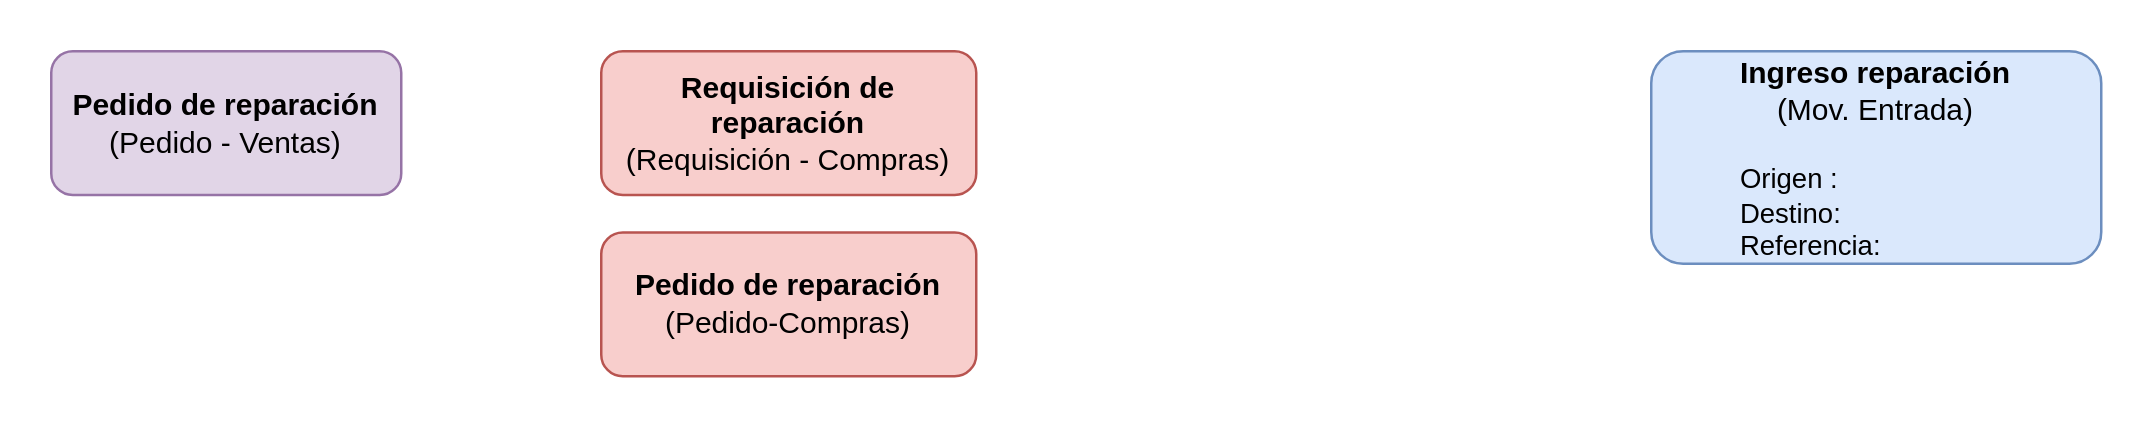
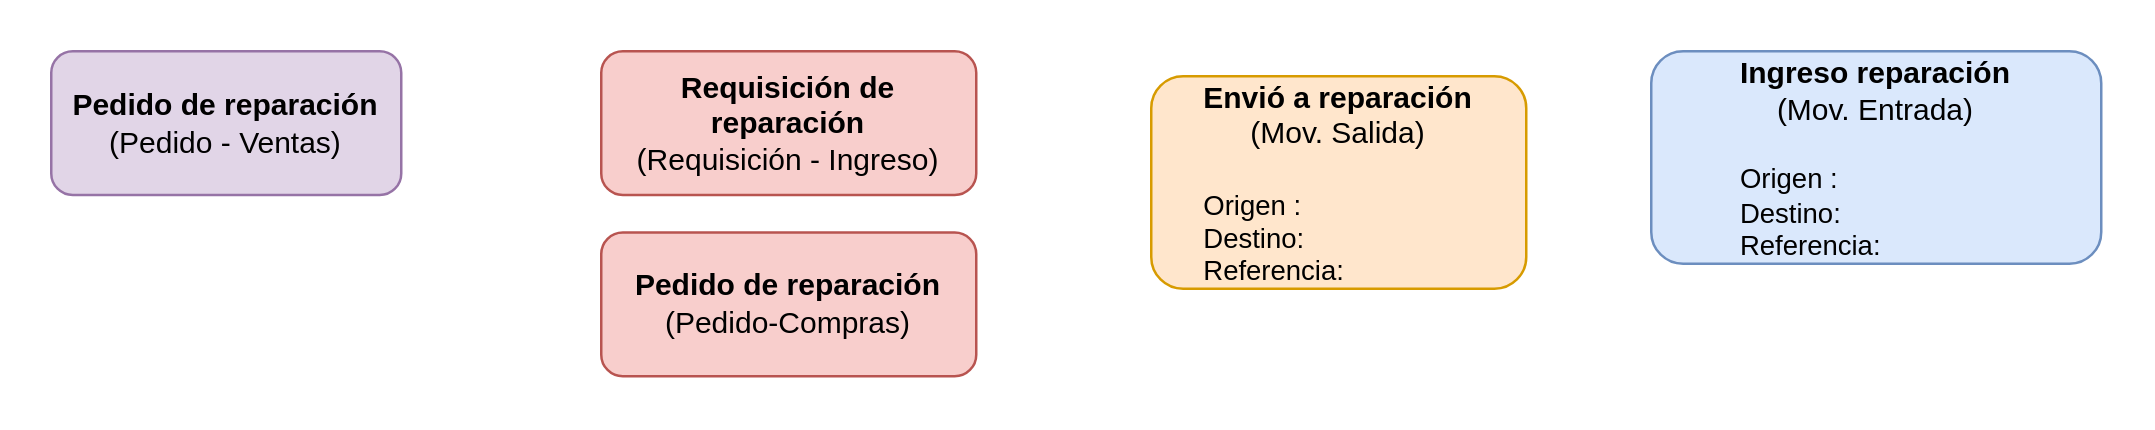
  <mxCell id="0" />
  <mxCell id="1" parent="0" />
  <mxCell id="2" value="&lt;b&gt;Pedido de reparación&lt;/b&gt;&lt;br&gt;(Pedido - Ventas)" style="rounded=1;whiteSpace=wrap;html=1;fillColor=#e1d5e7;strokeColor=#9673a6;" parent="1" vertex="1"><mxGeometry x="20" y="20" width="140" height="57.5" as="geometry" /></mxCell>
- <mxCell id="3" value="&lt;b&gt;Requisición de reparación&lt;/b&gt;&lt;br&gt;(Requisición -&amp;nbsp;Compras)" style="rounded=1;whiteSpace=wrap;html=1;fillColor=#f8cecc;strokeColor=#b85450;" parent="1" vertex="1"><mxGeometry x="240" y="20" width="150" height="57.5" as="geometry" /></mxCell>
+ <mxCell id="3" value="&lt;b&gt;Requisición de reparación&lt;/b&gt;&lt;br&gt;(Requisición -&amp;nbsp;Ingreso)" style="rounded=1;whiteSpace=wrap;html=1;fillColor=#f8cecc;strokeColor=#b85450;" parent="1" vertex="1"><mxGeometry x="240" y="20" width="150" height="57.5" as="geometry" /></mxCell>
  <mxCell id="4" value="&lt;b&gt;Ingreso reparación&lt;br&gt;&lt;/b&gt;(Mov. Entrada)&lt;br&gt;&lt;br&gt;&lt;div style=&quot;text-align: left ; font-size: 11px&quot;&gt;Origen :&amp;nbsp;&lt;/div&gt;&lt;div style=&quot;text-align: left ; font-size: 11px&quot;&gt;Destino:&amp;nbsp;&lt;/div&gt;&lt;div style=&quot;text-align: left ; font-size: 11px&quot;&gt;Referencia:&lt;/div&gt;" style="rounded=1;whiteSpace=wrap;html=1;fillColor=#dae8fc;strokeColor=#6c8ebf;" parent="1" vertex="1"><mxGeometry x="660" y="20" width="180" height="85" as="geometry" /></mxCell>
+ <mxCell id="5" value="&lt;b&gt;Envió a reparación&lt;/b&gt;&lt;br&gt;(Mov. Salida)&lt;br&gt;&lt;br&gt;&lt;div style=&quot;text-align: left&quot;&gt;&lt;span style=&quot;font-size: 11px&quot;&gt;Origen&lt;/span&gt;&lt;span style=&quot;font-size: 11px&quot;&gt;&amp;nbsp;:&amp;nbsp;&lt;/span&gt;&lt;/div&gt;&lt;div style=&quot;text-align: left ; font-size: 11px&quot;&gt;&lt;span&gt;&lt;font style=&quot;font-size: 11px&quot;&gt;Destino:&amp;nbsp;&lt;/font&gt;&lt;/span&gt;&lt;/div&gt;&lt;div style=&quot;text-align: left ; font-size: 11px&quot;&gt;&lt;span&gt;&lt;font style=&quot;font-size: 11px&quot;&gt;Referencia:&amp;nbsp;&lt;/font&gt;&lt;/span&gt;&lt;/div&gt;" style="rounded=1;whiteSpace=wrap;html=1;fillColor=#ffe6cc;strokeColor=#d79b00;" parent="1" vertex="1"><mxGeometry x="460" y="30" width="150" height="85" as="geometry" /></mxCell>
  <mxCell id="6" value="&lt;b&gt;Pedido de reparación&lt;/b&gt;&lt;br&gt;(Pedido-Compras)" style="rounded=1;whiteSpace=wrap;html=1;fillColor=#f8cecc;strokeColor=#b85450;" parent="1" vertex="1"><mxGeometry x="240" y="92.5" width="150" height="57.5" as="geometry" /></mxCell>
